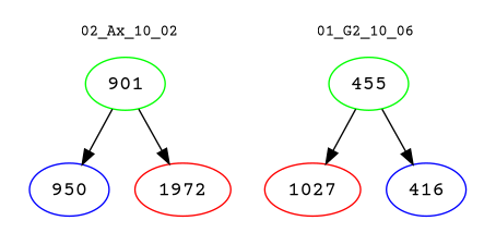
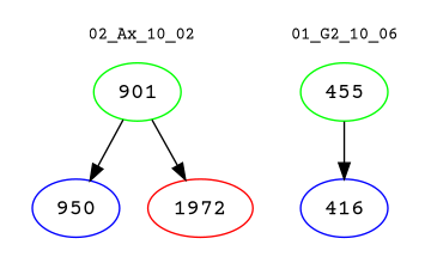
  digraph {
    fontname="Courier Prime"
    node [color=green fontname="Courier Prime"]
    edge [color=black fontname="Courier Prime"]
    n1 [label=901]
    n2 [color=blue label=950]
    n3 [color=red label=1972]
    n4 [label=455]
-   n5 [color=red label=1027]
    n6 [color=blue label=416]
    subgraph cluster_1 {
      color=white
      fontsize=10
      label="02_Ax_10_02"
      n1
      n2
      n3
    }
    subgraph cluster_2 {
      color=white
      fontsize=10
      label="01_G2_10_06"
      n4
-     n5
      n6
    }
    n1 -> n2
    n1 -> n3
-   n4 -> n5
    n4 -> n6
  }
